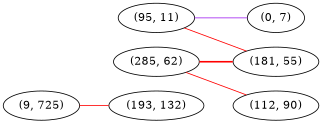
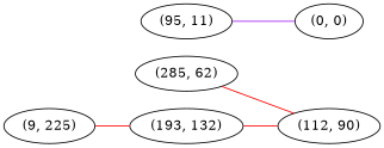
  graph {
    rankdir=LR
    edge [color=red style=solid weight=1]
    n1 [label="(95, 11)"]
-   "(181, 55)"
-   "(0, 0)" [label="(0, 7)"]
+   "(0, 0)"
    n4 [label="(285, 62)"]
    "(112, 90)"
-   "(9, 225)" [label="(9, 725)"]
+   "(9, 225)"
    "(193, 132)"
-   n1 -- "(181, 55)"
    n1 -- "(0, 0)" [color=purple weight=4]
-   n4 -- "(181, 55)" [style=bold]
    n4 -- "(112, 90)"
    "(9, 225)" -- "(193, 132)"
+   "(193, 132)" -- "(112, 90)"
  }
